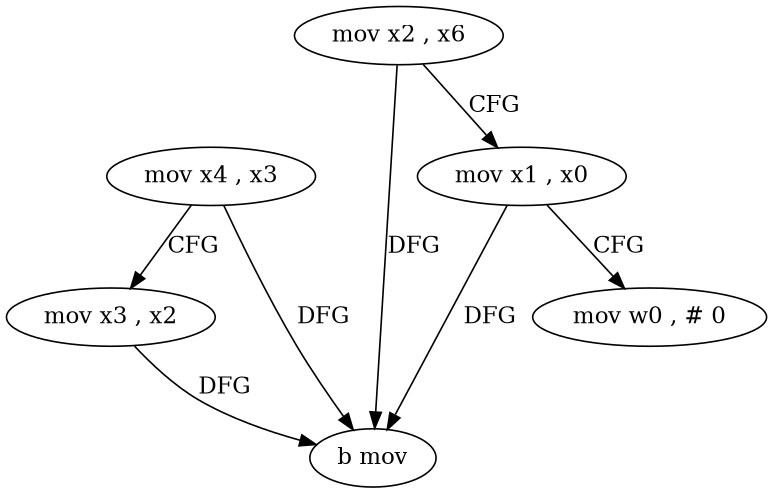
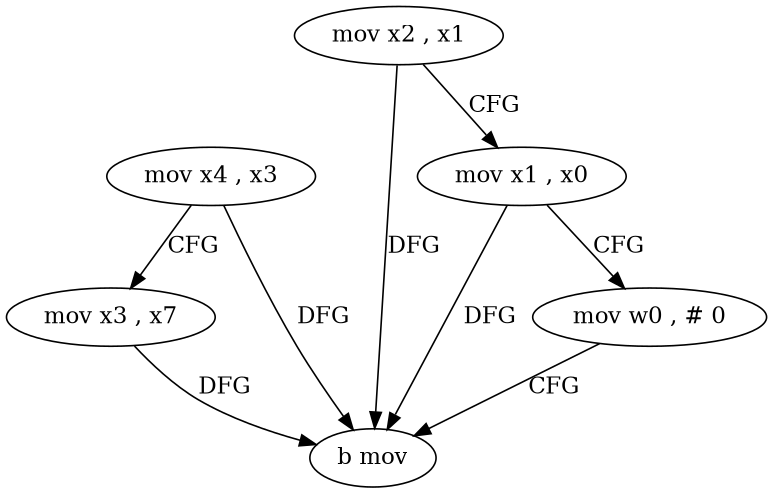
  digraph {
    n1 [label="mov x4 , x3"]
-   n2 [label="mov x3 , x2"]
+   n2 [label="mov x3 , x7"]
    n3 [label="b mov"]
-   n4 [label="mov x2 , x6"]
+   n4 [label="mov x2 , x1"]
    n5 [label="mov x1 , x0"]
    n6 [label="mov w0 , # 0"]
    n1 -> n2 [label=CFG]
    n1 -> n3 [label=DFG]
    n2 -> n3 [label=DFG]
    n4 -> n3 [label=DFG]
    n4 -> n5 [label=CFG]
    n5 -> n3 [label=DFG]
    n5 -> n6 [label=CFG]
+   n6 -> n3 [label=CFG]
  }
